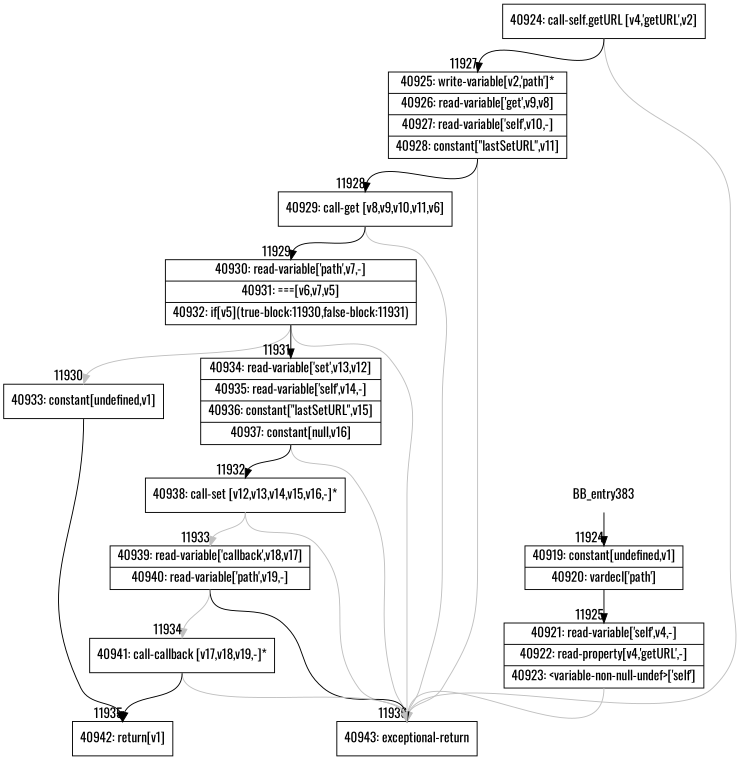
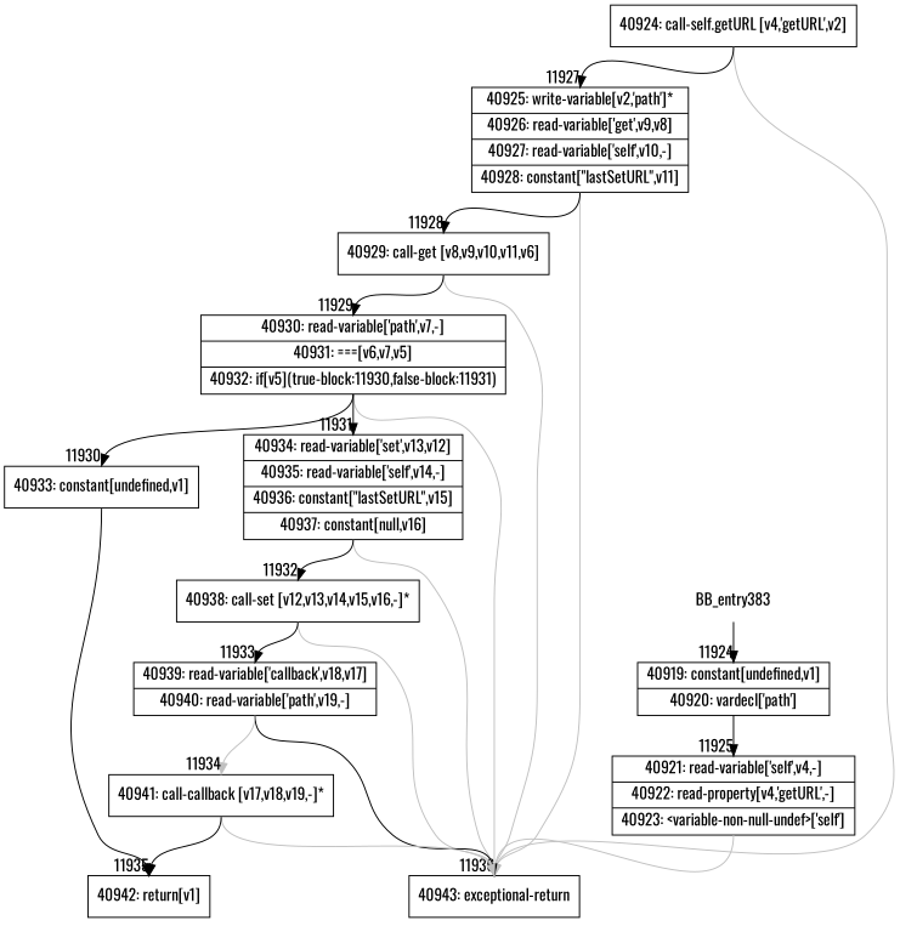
  digraph {
    fontname=Oswald
    rankdir=TD
    node [fontname=Oswald shape=record]
    edge [fontname=Oswald headport=n tailport=s]
    n1 [label=BB_entry383 shape=none]
    n2 [label="{40919: constant[undefined,v1]|40920: vardecl['path']}"]
    n3 [label="{40921: read-variable['self',v4,-]|40922: read-property[v4,'getURL',-]|40923: \<variable-non-null-undef\>['self']}"]
    n4 [label="{40943: exceptional-return}"]
    n5 [label="{40924: call-self.getURL [v4,'getURL',v2]}"]
    n6 [label="{40925: write-variable[v2,'path']*|40926: read-variable['get',v9,v8]|40927: read-variable['self',v10,-]|40928: constant[\"lastSetURL\",v11]}"]
    n7 [label="{40929: call-get [v8,v9,v10,v11,v6]}"]
    n8 [label="{40930: read-variable['path',v7,-]|40931: ===[v6,v7,v5]|40932: if[v5](true-block:11930,false-block:11931)}"]
    n9 [label="{40933: constant[undefined,v1]}"]
    n10 [label="{40934: read-variable['set',v13,v12]|40935: read-variable['self',v14,-]|40936: constant[\"lastSetURL\",v15]|40937: constant[null,v16]}"]
    n11 [label="{40942: return[v1]}"]
    n12 [label="{40938: call-set [v12,v13,v14,v15,v16,-]*}"]
    n13 [label="{40939: read-variable['callback',v18,v17]|40940: read-variable['path',v19,-]}"]
    n14 [label="{40941: call-callback [v17,v18,v19,-]*}"]
    n1 -> n2 [headlabel="    11924"]
    n2 -> n3 [headlabel="      11925"]
    n3 -> n4 [color=gray headlabel="      11936"]
    n5 -> n4 [color=gray]
    n5 -> n6 [headlabel="      11927"]
    n6 -> n4 [color=gray]
    n6 -> n7 [headlabel="      11928"]
    n7 -> n4 [color=gray]
    n7 -> n8 [headlabel="      11929"]
    n8 -> n4 [color=gray]
-   n8 -> n9 [headlabel="      11930" color=gray]
+   n8 -> n9 [headlabel="      11930"]
    n8 -> n10 [headlabel="      11931"]
    n9 -> n11 [headlabel="      11935"]
    n10 -> n4 [color=gray]
    n10 -> n12 [headlabel="      11932"]
    n12 -> n4 [color=gray]
-   n12 -> n13 [headlabel="      11933" color=gray]
+   n12 -> n13 [headlabel="      11933"]
    n13 -> n4 [color=black]
    n13 -> n14 [color=gray headlabel="      11934"]
    n14 -> n4 [color=gray]
    n14 -> n11
  }
